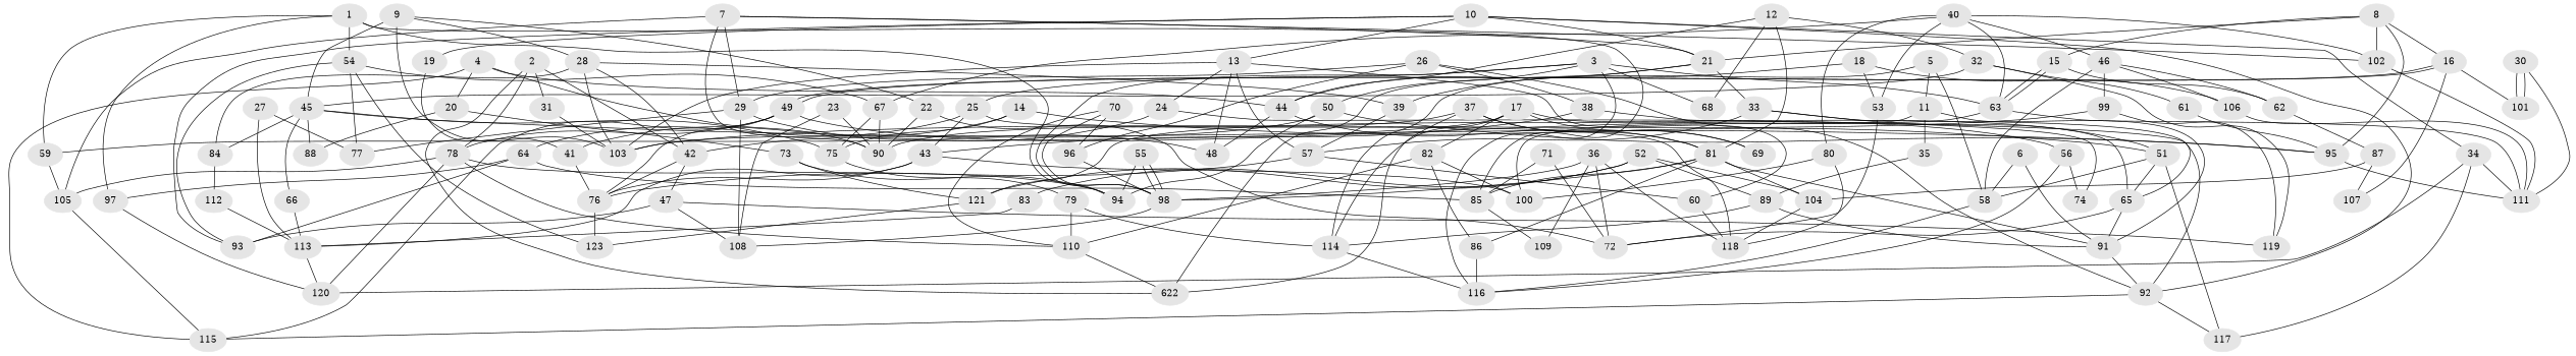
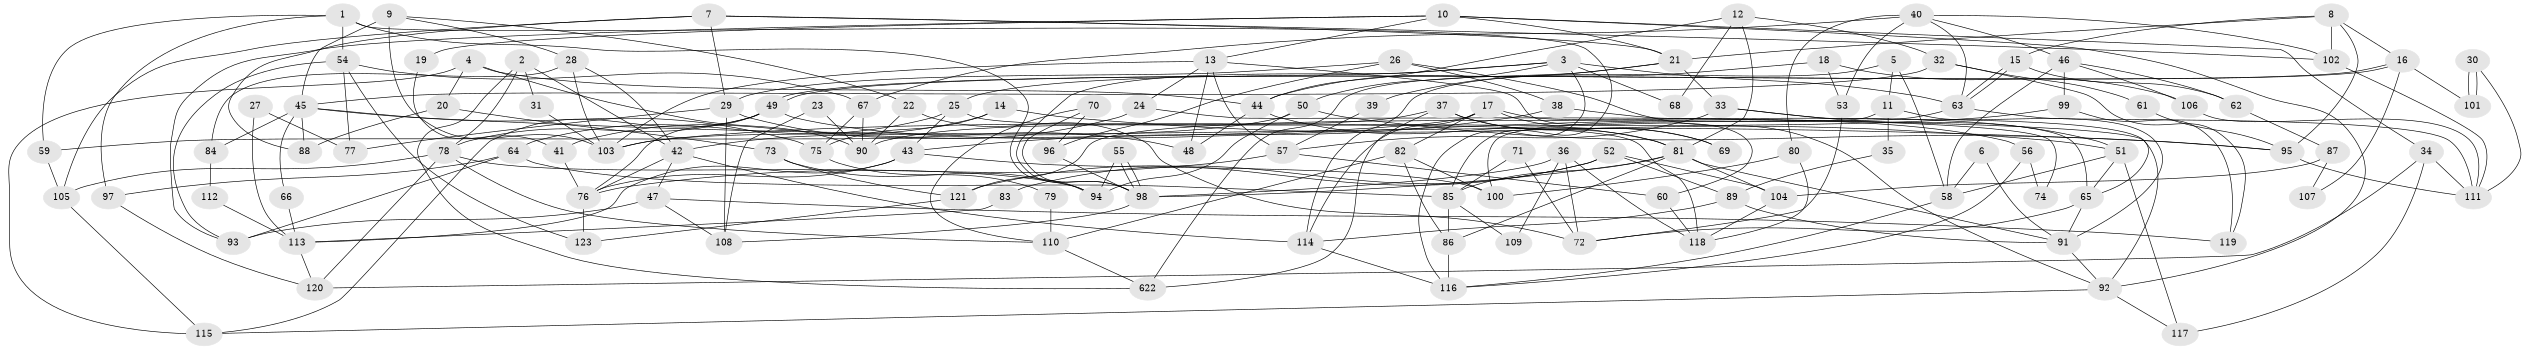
  graph {
    node [color=gray90 style=filled]
    1
    54
    59
    85
    94
    97
    93
    77
    67
    123
    105
    109
    86
    120
    2
    31
    42
    78
    n19 [label=622]
    103
    76
    47
    110
    3
    25
    50
    63
    68
    98
    116
    43
    64
    118
    95
    111
    121
    108
    4
    20
    90
    115
    44
    88
    73
    5
    11
    58
    114
    91
    35
    100
    6
    92
    7
    21
    29
    102
    33
    48
    8
    15
    16
    62
    49
    101
    107
    9
    22
    28
    45
    72
    39
    84
    75
    66
    10
    13
    19
    34
    24
    57
    60
    41
    117
    89
    12
    32
    81
    61
    119
    104
    74
    14
    51
    65
    79
    87
    56
    17
    69
    82
    18
    53
    106
    23
    113
    26
    38
    96
    27
    112
    30
    36
    37
    40
    46
    80
    99
    52
    83
    55
    70
    71
    1 -- 54
    1 -- 59
    1 -- 85
    1 -- 94
    1 -- 97
    54 -- 93
    54 -- 77
    54 -- 67
    54 -- 123
    59 -- 105
    85 -- 109
+   85 -- 86
    97 -- 120
    67 -- 90
    67 -- 75
    105 -- 115
    86 -- 116
    2 -- 31
    2 -- 42
    2 -- 78
    2 -- n19
    31 -- 103
    42 -- 76
    42 -- 47
    78 -- 94
    78 -- 105
    78 -- 120
    78 -- 110
    76 -- 123
    47 -- 93
    47 -- 108
    47 -- 119
    110 -- n19
    3 -- 25
    3 -- 50
    3 -- 63
    3 -- 68
    3 -- 98
    3 -- 116
    25 -- 43
    25 -- 64
    25 -- 118
    50 -- 94
    50 -- 103
    50 -- 95
    63 -- 111
    63 -- 121
    98 -- 108
    43 -- 76
    43 -- 100
    43 -- 113
    64 -- 85
    64 -- 97
    64 -- 93
    95 -- 111
    121 -- 123
    4 -- 20
    4 -- 90
    4 -- 115
    4 -- 44
    20 -- 88
    20 -- 73
    44 -- 48
    44 -- 81
    73 -- 94
    73 -- 121
    5 -- 11
    5 -- 58
    5 -- 114
    11 -- 91
    11 -- 35
    11 -- 100
    58 -- 116
    114 -- 116
    91 -- 92
    35 -- 89
    6 -- 58
    6 -- 91
    92 -- 115
    92 -- 117
    7 -- 105
-   7 -- 90
+   7 -- 88
    7 -- 21
    7 -- 29
    7 -- 102
    21 -- n19
    21 -- 44
    21 -- 33
    29 -- 77
    29 -- 108
    29 -- 48
    102 -- 111
    33 -- 57
    33 -- 51
    33 -- 65
    8 -- 95
    8 -- 21
    8 -- 102
    8 -- 15
    8 -- 16
    15 -- 63
    15 -- 63
    15 -- 62
    16 -- 49
    16 -- 49
    16 -- 101
    16 -- 107
    62 -- 87
    49 -- 78
    49 -- 76
    49 -- 115
    49 -- 56
    9 -- 103
    9 -- 22
    9 -- 28
    9 -- 45
    22 -- 90
    22 -- 72
    28 -- 42
    28 -- 103
-   28 -- 39
    28 -- 84
    45 -- 95
    45 -- 88
    45 -- 84
    45 -- 75
    45 -- 66
    39 -- 57
    84 -- 112
    75 -- 79
    66 -- 113
    10 -- 93
    10 -- 92
    10 -- 21
    10 -- 13
    10 -- 19
    10 -- 34
    13 -- 103
    13 -- 48
    13 -- 24
    13 -- 57
    13 -- 60
    19 -- 41
    34 -- 120
    34 -- 111
    34 -- 117
    24 -- 42
    24 -- 74
    57 -- 76
    57 -- 60
    60 -- 118
    41 -- 76
    89 -- 114
    89 -- 91
    12 -- 68
    12 -- 44
    12 -- 32
    12 -- 81
    32 -- 45
    32 -- 61
    32 -- 119
    81 -- 85
    81 -- 86
    81 -- 98
    81 -- 91
    81 -- 104
    61 -- 95
    104 -- 118
    14 -- 75
    14 -- 41
    14 -- 51
    51 -- 58
    51 -- 117
    51 -- 65
    65 -- 91
    65 -- 72
    79 -- 110
-   79 -- 114
+   42 -- 114
    87 -- 107
    87 -- 104
    56 -- 116
    56 -- 74
    17 -- 59
    17 -- 114
    17 -- 65
    17 -- 69
    17 -- 82
    82 -- 86
    82 -- 110
    82 -- 100
    18 -- 39
    18 -- 53
    18 -- 106
    53 -- 72
    106 -- 111
    23 -- 108
    23 -- 90
    113 -- 120
    26 -- 92
    26 -- 29
    26 -- 38
    26 -- 96
    38 -- 43
    38 -- 92
    96 -- 98
    27 -- 77
    27 -- 113
    112 -- 113
    30 -- 111
    30 -- 101
    30 -- 101
    36 -- 109
    36 -- 98
    36 -- 118
    36 -- 72
    37 -- n19
    37 -- 90
    37 -- 81
    37 -- 69
    40 -- 67
    40 -- 63
    40 -- 102
    40 -- 53
    40 -- 46
    40 -- 80
    46 -- 58
    46 -- 62
    46 -- 106
    46 -- 99
    80 -- 118
    80 -- 100
    99 -- 103
    99 -- 119
    52 -- 121
    52 -- 89
    52 -- 104
    52 -- 83
    83 -- 113
    55 -- 94
    55 -- 98
    55 -- 98
    70 -- 110
    70 -- 98
    70 -- 96
    71 -- 85
    71 -- 72
  }
